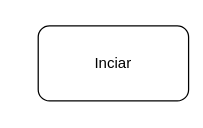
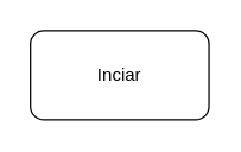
  <mxCell id="0" />
  <mxCell id="1" parent="0" />
- <mxCell id="2" value="Inciar" style="rounded=1;whiteSpace=wrap;html=1;" vertex="1" parent="1"><mxGeometry x="30" y="20" width="120" height="60" as="geometry" /></mxCell>
+ <mxCell id="2" value="Inciar" style="rounded=1;whiteSpace=wrap;html=1;" vertex="1" parent="1"><mxGeometry x="20" y="20" width="120" height="60" as="geometry" /></mxCell>
